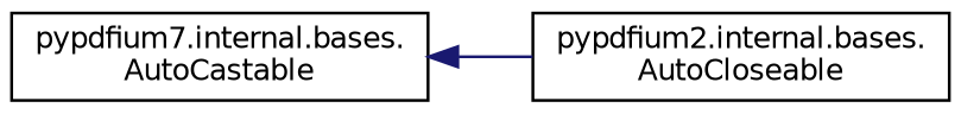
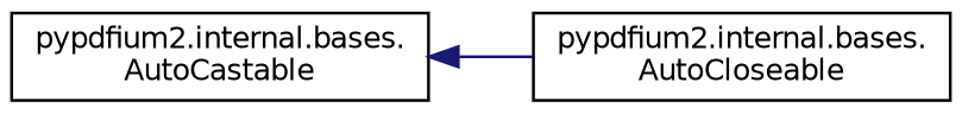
  digraph {
    rankdir=LR
    node [color=black fillcolor=white fontname=Helvetica fontsize=10 shape=record style=filled]
-   n1 [height=0.2 label="pypdfium7.internal.bases.\lAutoCastable" width=0.4]
+   n1 [height=0.2 label="pypdfium2.internal.bases.\lAutoCastable" width=0.4]
    n2 [height=0.2 label="pypdfium2.internal.bases.\lAutoCloseable" width=0.4]
    n1 -> n2 [color=midnightblue dir=back fontname=Helvetica fontsize=10 labelfontname=Helvetica labelfontsize=10 style=solid]
  }
